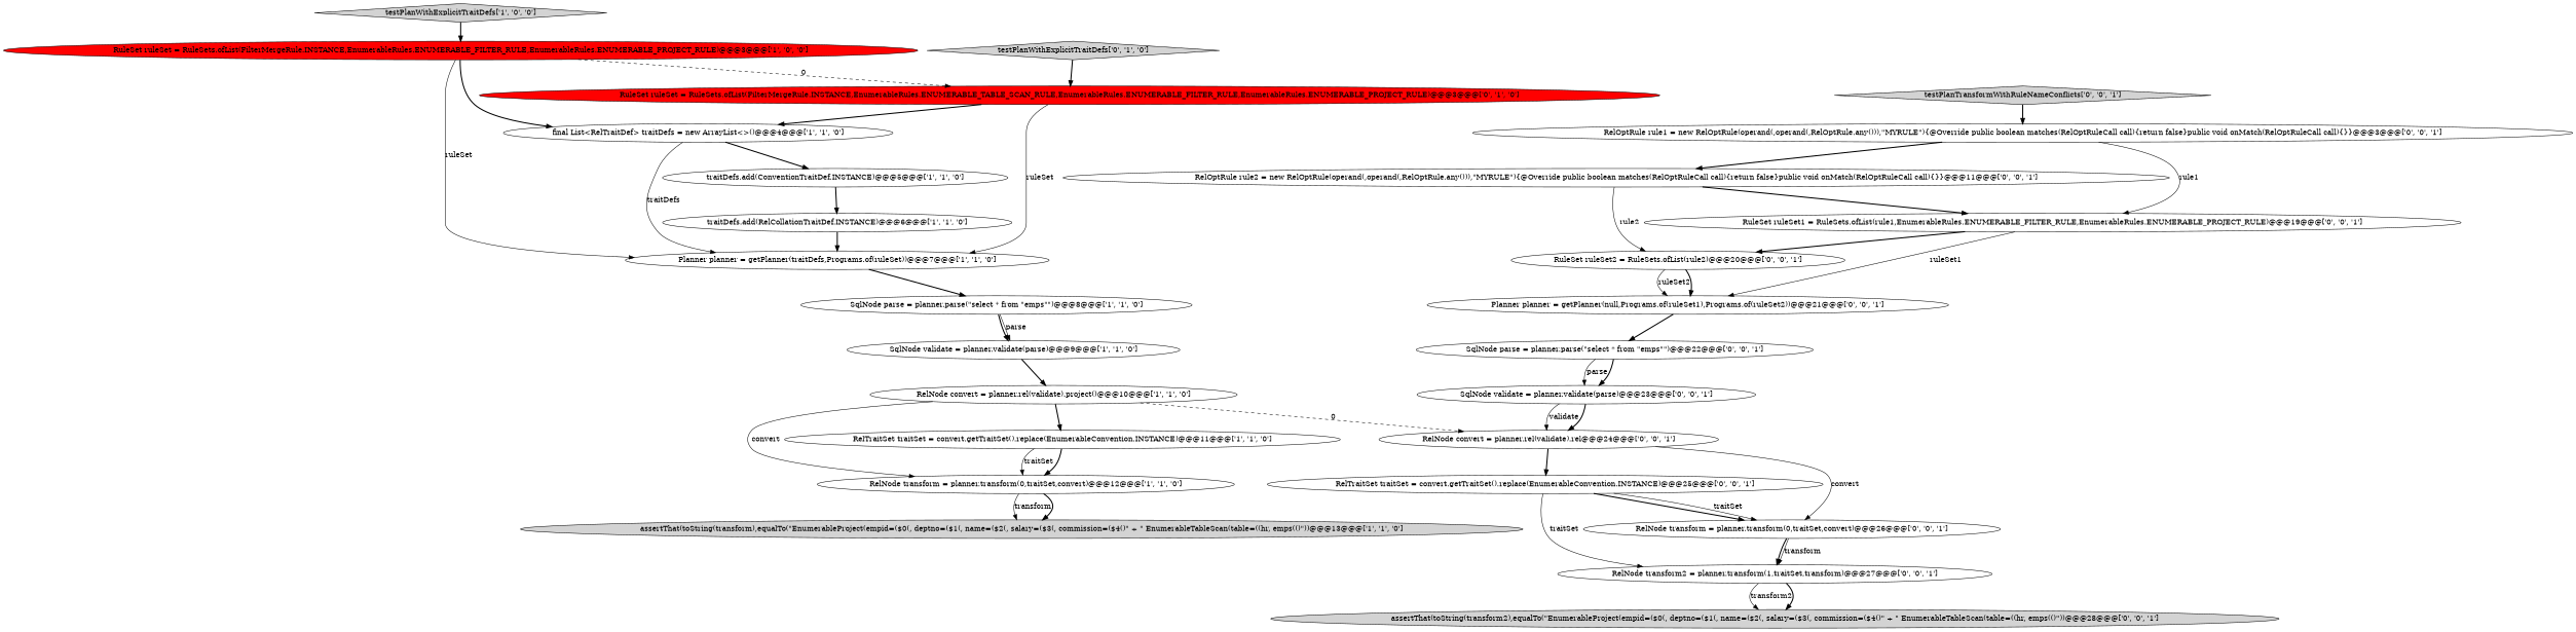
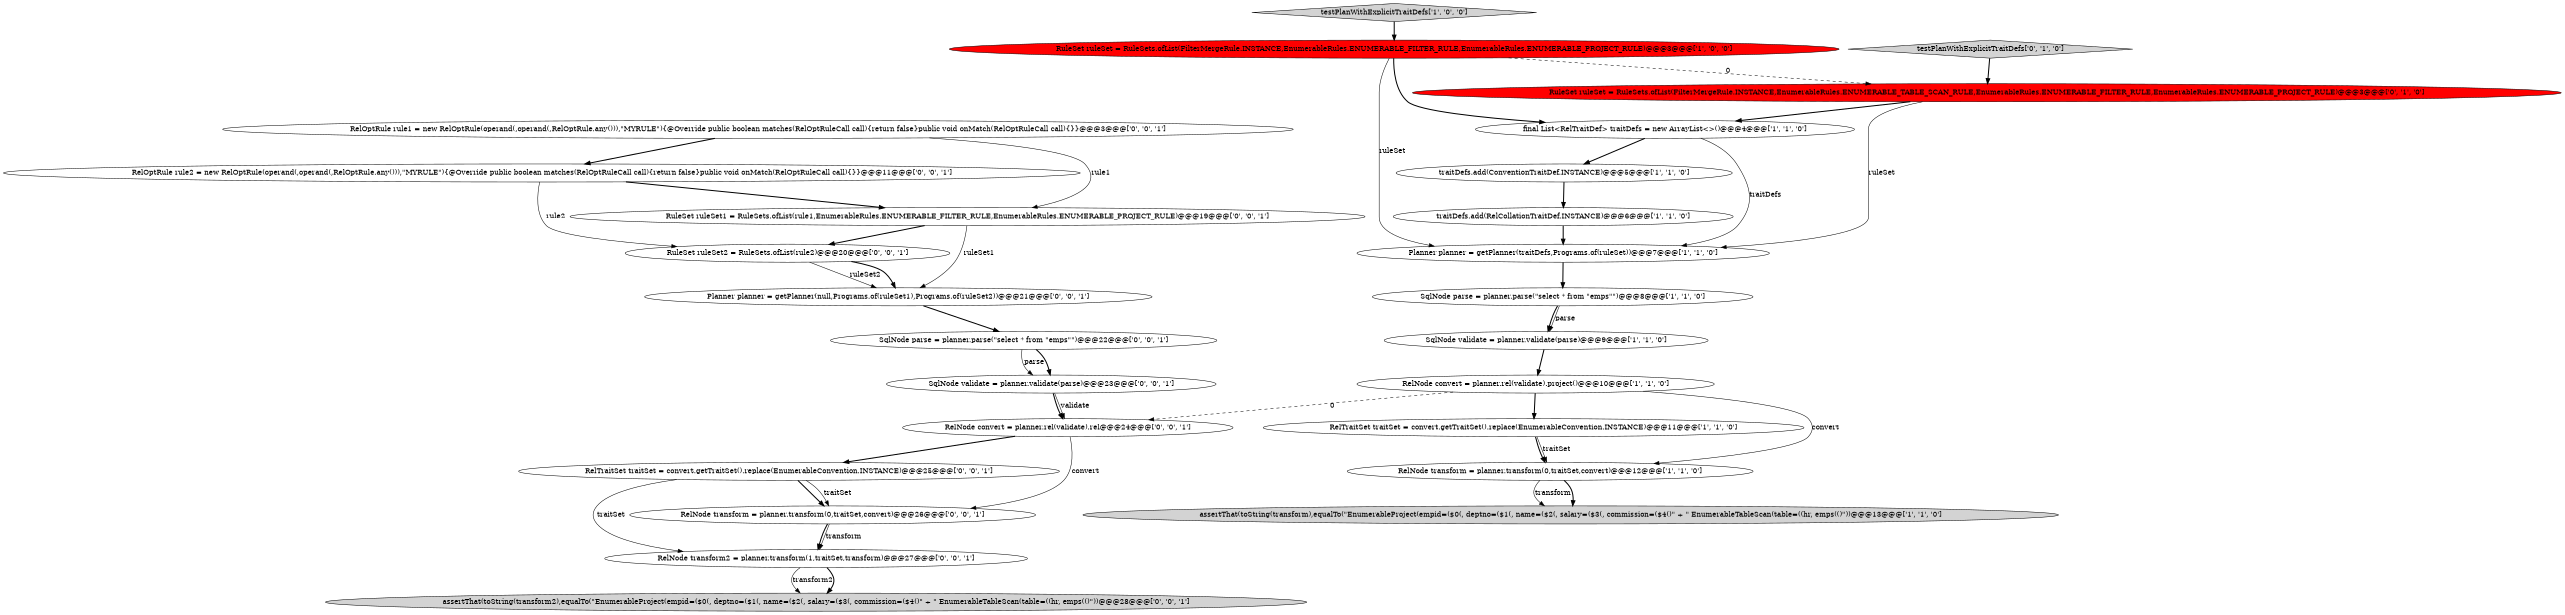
  digraph {
    node [fillcolor=white shape=ellipse style=filled]
    edge [style=bold]
    n1 [label="RelTraitSet traitSet = convert.getTraitSet().replace(EnumerableConvention.INSTANCE)@@@11@@@['1', '1', '0']"]
    n2 [label="RelNode transform = planner.transform(0,traitSet,convert)@@@12@@@['1', '1', '0']"]
    n3 [label="Planner planner = getPlanner(traitDefs,Programs.of(ruleSet))@@@7@@@['1', '1', '0']"]
    n4 [label="SqlNode parse = planner.parse(\"select * from \"emps\"\")@@@8@@@['1', '1', '0']"]
    n5 [label="final List<RelTraitDef> traitDefs = new ArrayList<>()@@@4@@@['1', '1', '0']"]
    n6 [label="traitDefs.add(ConventionTraitDef.INSTANCE)@@@5@@@['1', '1', '0']"]
    n7 [fillcolor=red label="RuleSet ruleSet = RuleSets.ofList(FilterMergeRule.INSTANCE,EnumerableRules.ENUMERABLE_FILTER_RULE,EnumerableRules.ENUMERABLE_PROJECT_RULE)@@@3@@@['1', '0', '0']"]
    n8 [fillcolor=red label="RuleSet ruleSet = RuleSets.ofList(FilterMergeRule.INSTANCE,EnumerableRules.ENUMERABLE_TABLE_SCAN_RULE,EnumerableRules.ENUMERABLE_FILTER_RULE,EnumerableRules.ENUMERABLE_PROJECT_RULE)@@@3@@@['0', '1', '0']"]
    n9 [label="RelNode convert = planner.rel(validate).project()@@@10@@@['1', '1', '0']"]
    n10 [label="RelNode convert = planner.rel(validate).rel@@@24@@@['0', '0', '1']"]
    n11 [fillcolor=lightgray label="assertThat(toString(transform2),equalTo(\"EnumerableProject(empid=($0(, deptno=($1(, name=($2(, salary=($3(, commission=($4()\" + \" EnumerableTableScan(table=((hr, emps(()\"))@@@28@@@['0', '0', '1']"]
    n12 [label="SqlNode validate = planner.validate(parse)@@@9@@@['1', '1', '0']"]
    n13 [fillcolor=lightgray label="assertThat(toString(transform),equalTo(\"EnumerableProject(empid=($0(, deptno=($1(, name=($2(, salary=($3(, commission=($4()\" + \" EnumerableTableScan(table=((hr, emps(()\"))@@@13@@@['1', '1', '0']"]
    n14 [fillcolor=lightgray label="testPlanWithExplicitTraitDefs['1', '0', '0']" shape=diamond]
    n15 [fillcolor=lightgray label="testPlanWithExplicitTraitDefs['0', '1', '0']" shape=diamond]
-   n16 [fillcolor=lightgray label="testPlanTransformWithRuleNameConflicts['0', '0', '1']" shape=diamond]
    n17 [label="RelOptRule rule1 = new RelOptRule(operand(,operand(,RelOptRule.any())),\"MYRULE\"){@Override public boolean matches(RelOptRuleCall call){return false}public void onMatch(RelOptRuleCall call){}}@@@3@@@['0', '0', '1']"]
    n18 [label="traitDefs.add(RelCollationTraitDef.INSTANCE)@@@6@@@['1', '1', '0']"]
    n19 [label="RuleSet ruleSet2 = RuleSets.ofList(rule2)@@@20@@@['0', '0', '1']"]
    n20 [label="Planner planner = getPlanner(null,Programs.of(ruleSet1),Programs.of(ruleSet2))@@@21@@@['0', '0', '1']"]
    n21 [label="RelOptRule rule2 = new RelOptRule(operand(,operand(,RelOptRule.any())),\"MYRULE\"){@Override public boolean matches(RelOptRuleCall call){return false}public void onMatch(RelOptRuleCall call){}}@@@11@@@['0', '0', '1']"]
    n22 [label="RuleSet ruleSet1 = RuleSets.ofList(rule1,EnumerableRules.ENUMERABLE_FILTER_RULE,EnumerableRules.ENUMERABLE_PROJECT_RULE)@@@19@@@['0', '0', '1']"]
    n23 [label="RelNode transform = planner.transform(0,traitSet,convert)@@@26@@@['0', '0', '1']"]
    n24 [label="RelTraitSet traitSet = convert.getTraitSet().replace(EnumerableConvention.INSTANCE)@@@25@@@['0', '0', '1']"]
    n25 [label="SqlNode parse = planner.parse(\"select * from \"emps\"\")@@@22@@@['0', '0', '1']"]
    n26 [label="RelNode transform2 = planner.transform(1,traitSet,transform)@@@27@@@['0', '0', '1']"]
    n27 [label="SqlNode validate = planner.validate(parse)@@@23@@@['0', '0', '1']"]
    n1 -> n2
    n1 -> n2 [label=traitSet style=solid]
    n2 -> n13 [label=transform style=solid]
    n2 -> n13
    n3 -> n4
    n4 -> n12
    n4 -> n12 [label=parse style=solid]
    n5 -> n3 [label=traitDefs style=solid]
    n5 -> n6
    n6 -> n18
    n7 -> n3 [label=ruleSet style=solid]
    n7 -> n5
    n7 -> n8 [label=0 style=dashed]
    n8 -> n3 [label=ruleSet style=solid]
    n8 -> n5
    n9 -> n1
    n9 -> n2 [label=convert style=solid]
    n9 -> n10 [label=0 style=dashed]
    n10 -> n23 [label=convert style=solid]
    n10 -> n24
    n12 -> n9
    n14 -> n7
    n15 -> n8
-   n16 -> n17
    n17 -> n21
    n17 -> n22 [label=rule1 style=solid]
    n18 -> n3
    n19 -> n20 [label=ruleSet2 style=solid]
    n19 -> n20
    n20 -> n25
    n21 -> n19 [label=rule2 style=solid]
    n21 -> n22
    n22 -> n19
    n22 -> n20 [label=ruleSet1 style=solid]
    n23 -> n26 [label=transform style=solid]
    n23 -> n26
    n24 -> n23
    n24 -> n23 [label=traitSet style=solid]
    n24 -> n26 [label=traitSet style=solid]
    n25 -> n27 [label=parse style=solid]
    n25 -> n27
    n26 -> n11 [label=transform2 style=solid]
    n26 -> n11
    n27 -> n10 [label=validate style=solid]
    n27 -> n10
  }
